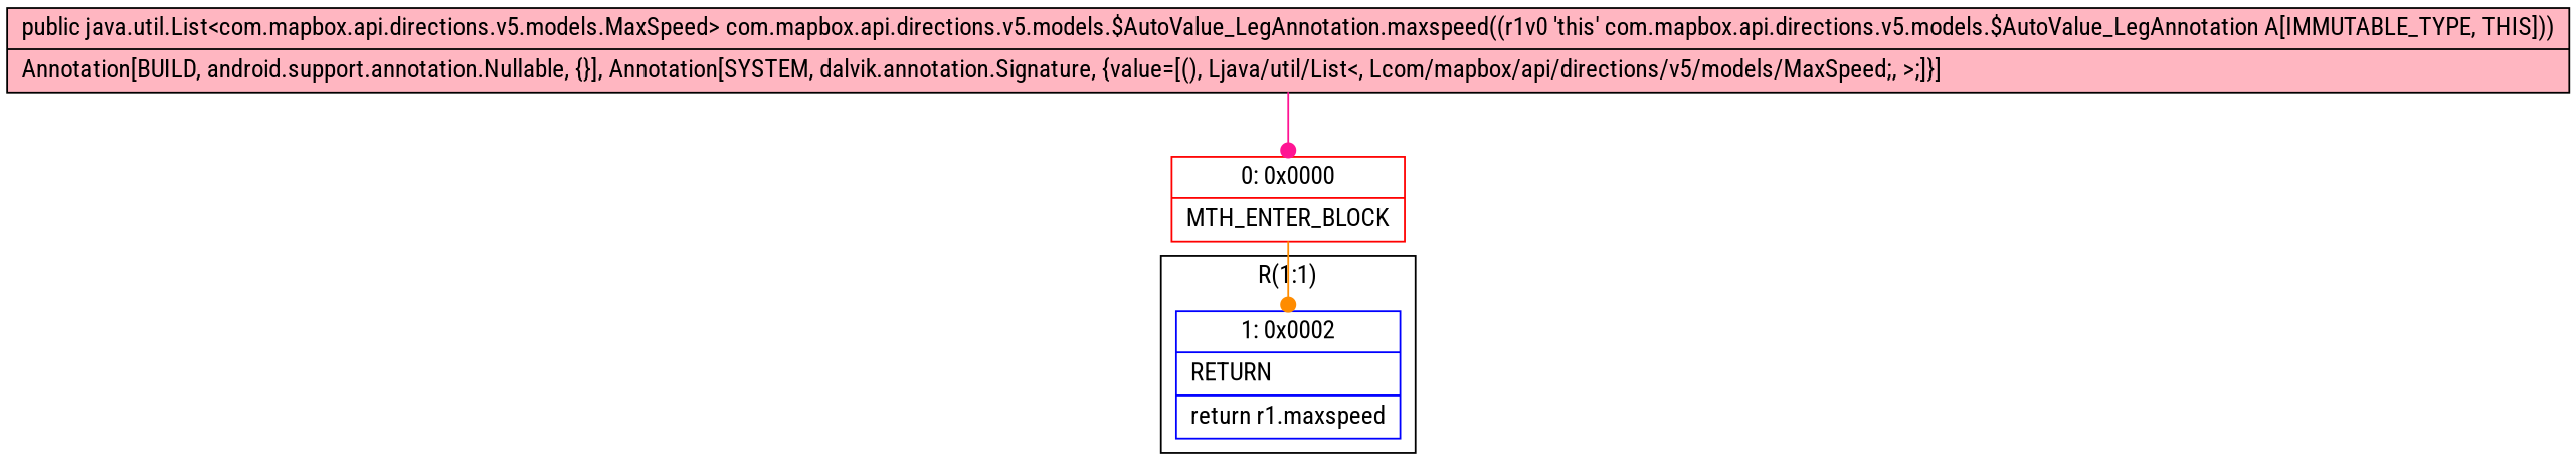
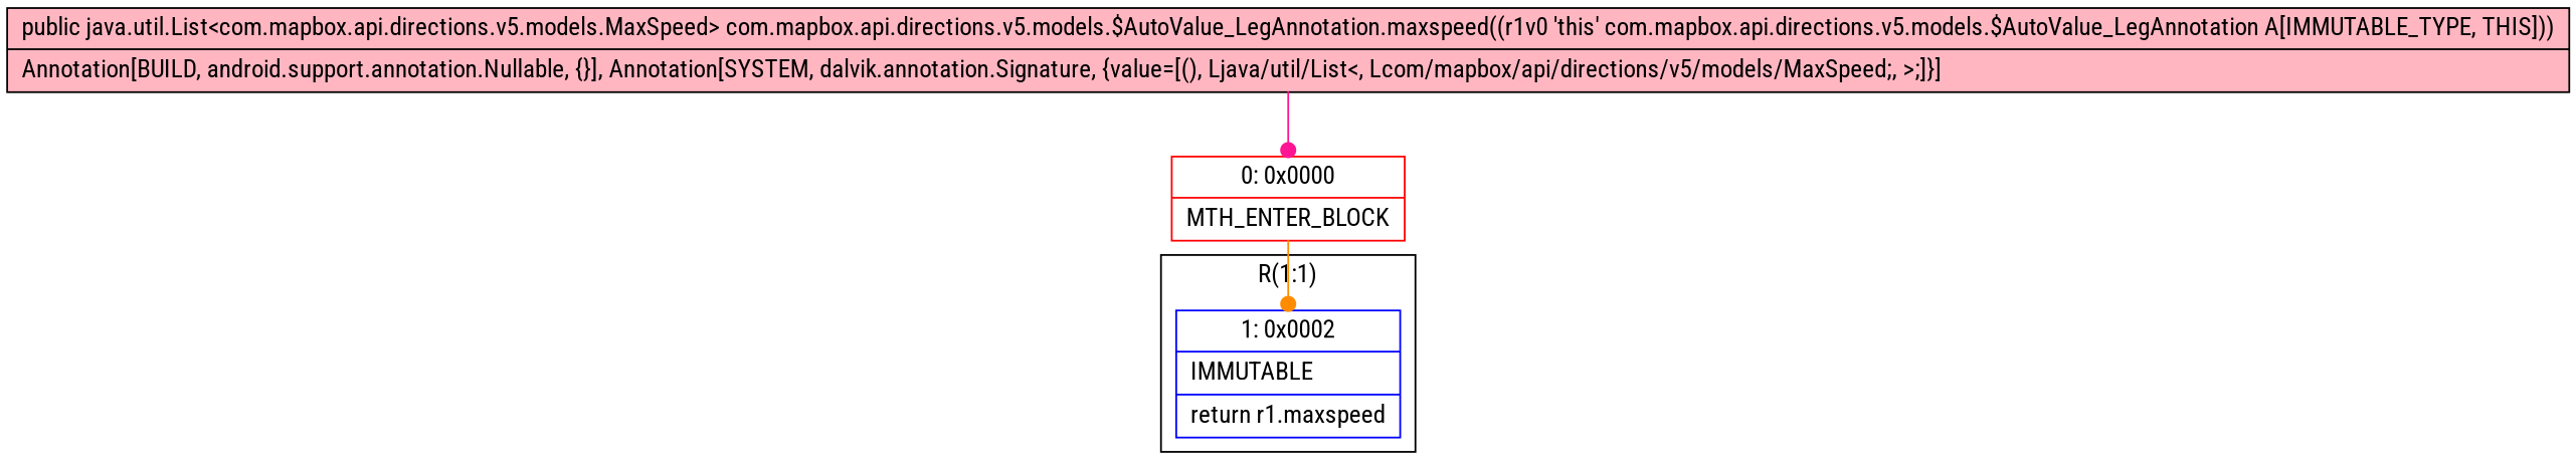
  digraph {
    fontname="Roboto Condensed"
    node [shape=record style=filled fillcolor=white fontname="Roboto Condensed"]
    edge [arrowhead=dot fontname="Roboto Condensed"]
-   n1 [color=blue label="{1\:\ 0x0002|RETURN\l|return r1.maxspeed\l}"]
+   n1 [color=blue label="{1\:\ 0x0002|IMMUTABLE\l|return r1.maxspeed\l}"]
    n2 [color=red label="{0\:\ 0x0000|MTH_ENTER_BLOCK\l}"]
    n3 [label="{public java.util.List\<com.mapbox.api.directions.v5.models.MaxSpeed\> com.mapbox.api.directions.v5.models.$AutoValue_LegAnnotation.maxspeed((r1v0 'this' com.mapbox.api.directions.v5.models.$AutoValue_LegAnnotation A[IMMUTABLE_TYPE, THIS]))  | Annotation[BUILD, android.support.annotation.Nullable, \{\}], Annotation[SYSTEM, dalvik.annotation.Signature, \{value=[(), Ljava\/util\/List\<, Lcom\/mapbox\/api\/directions\/v5\/models\/MaxSpeed;, \>;]\}]\l}" fillcolor=lightpink]
    subgraph cluster_1 {
      label="R(1:1)"
      n1
    }
    n2 -> n1 [color=darkorange]
    n3 -> n2 [color=deeppink]
  }
